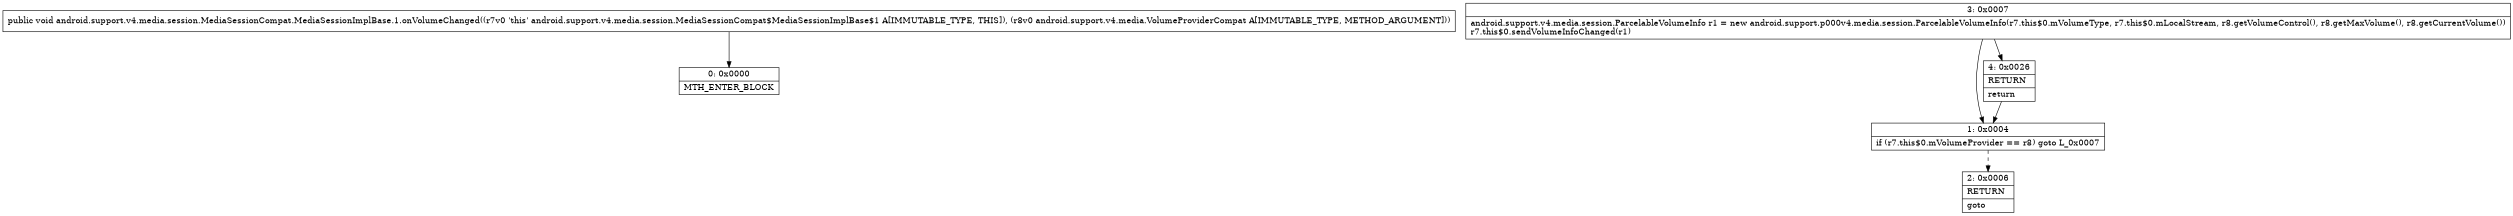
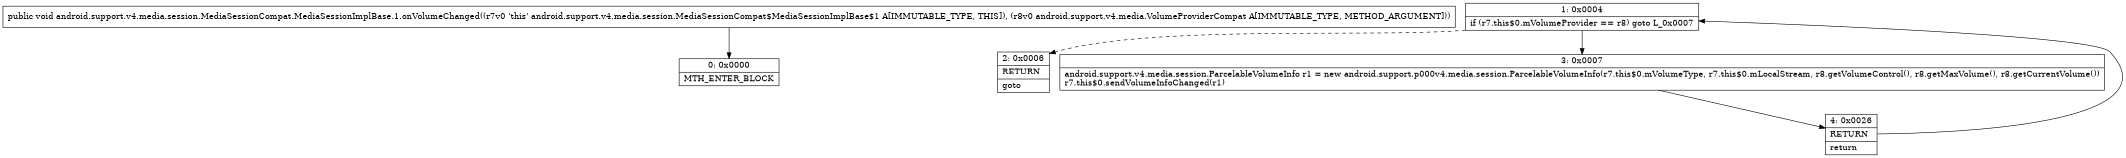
  digraph {
    node [shape=record]
    n1 [label="{0\:\ 0x0000|MTH_ENTER_BLOCK\l}"]
    n2 [label="{1\:\ 0x0004|if (r7.this$0.mVolumeProvider == r8) goto L_0x0007\l}"]
    n3 [label="{2\:\ 0x0006|RETURN\l|goto\l}"]
    n4 [label="{3\:\ 0x0007|android.support.v4.media.session.ParcelableVolumeInfo r1 = new android.support.p000v4.media.session.ParcelableVolumeInfo(r7.this$0.mVolumeType, r7.this$0.mLocalStream, r8.getVolumeControl(), r8.getMaxVolume(), r8.getCurrentVolume())\lr7.this$0.sendVolumeInfoChanged(r1)\l}"]
    n5 [label="{4\:\ 0x0026|RETURN\l|return\l}"]
    n6 [label="{public void android.support.v4.media.session.MediaSessionCompat.MediaSessionImplBase.1.onVolumeChanged((r7v0 'this' android.support.v4.media.session.MediaSessionCompat$MediaSessionImplBase$1 A[IMMUTABLE_TYPE, THIS]), (r8v0 android.support.v4.media.VolumeProviderCompat A[IMMUTABLE_TYPE, METHOD_ARGUMENT])) }"]
    n2 -> n3 [style=dashed]
-   n4 -> n2
+   n2 -> n4
    n4 -> n5
    n5 -> n2
    n6 -> n1
  }
